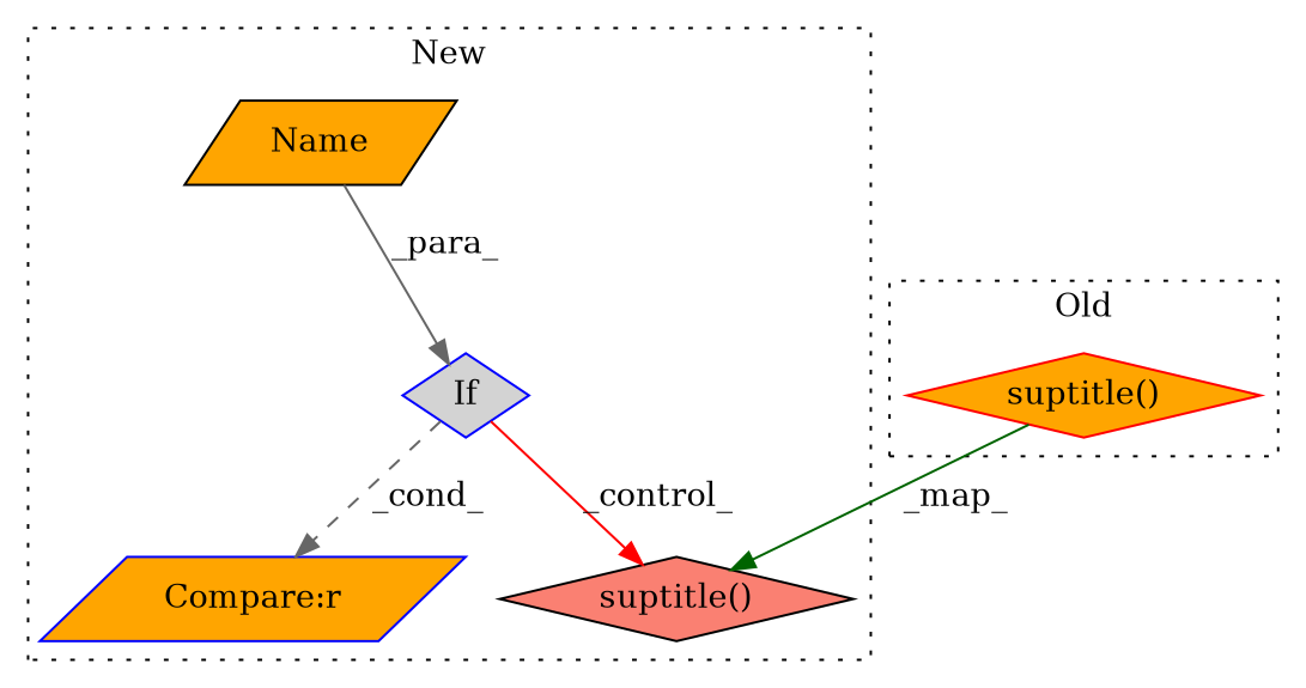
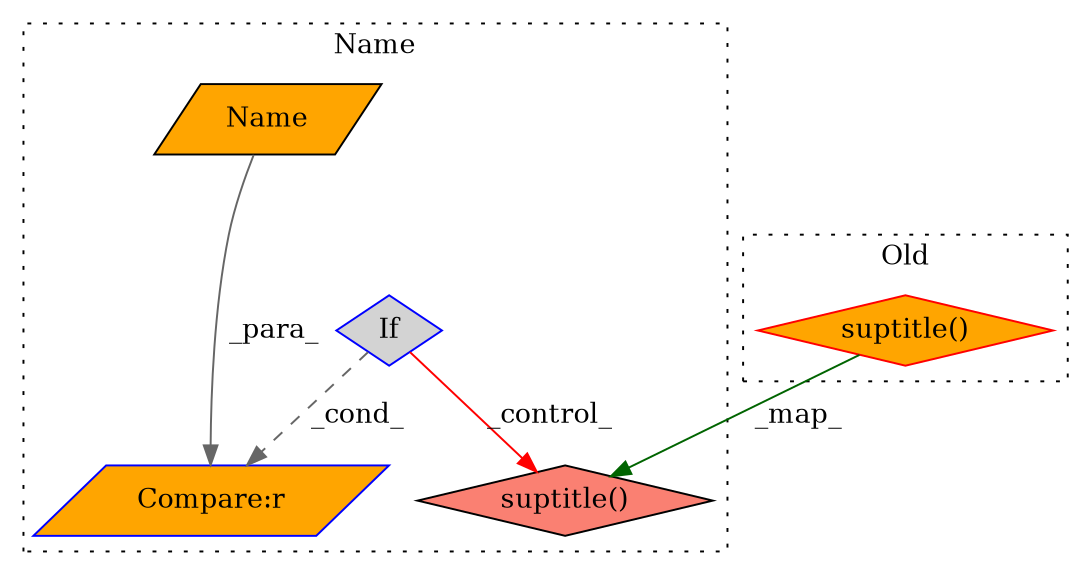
  digraph {
    node [a=75 color=black fillcolor=orange l="13,1" s=2874 shape=diamond style=filled]
    edge [color=gray40 style=solid]
    n1 [fillcolor=salmon label="suptitle()" s="2905,2927"]
    n2 [a=96 color=blue fillcolor=lightgrey l=3 label=If s=2871]
    n3 [a=40 color=blue l=21 label="Compare:r" shape=parallelogram]
    n4 [a=87 l=9 label=Name shape=parallelogram]
    n5 [color=red label="suptitle()" s="2702,2720"]
    subgraph cluster_1 {
-     label=New
+     label=Name
      style=dotted
      n1
      n2
      n3
      n4
    }
    subgraph cluster_2 {
      label=Old
      style=dotted
      n5
    }
    n2 -> n1 [color=red label=_control_]
    n2 -> n3 [label=_cond_ style=dashed]
-   n4 -> n2 [label=_para_]
+   n4 -> n3 [label=_para_]
    n5 -> n1 [color=darkgreen label=_map_]
  }
